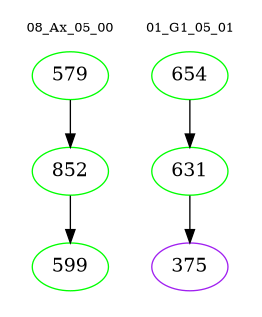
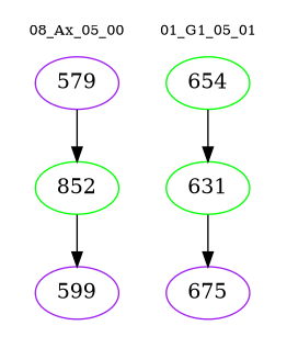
  digraph {
    node [color=green]
    edge [color=black]
-   n1 [label=579]
+   n1 [color=purple label=579]
    n2 [label=852]
-   n3 [label=599]
+   n3 [color=purple label=599]
    n4 [label=654]
    n5 [label=631]
-   n6 [color=purple label=375]
+   n6 [color=purple label=675]
    subgraph cluster_1 {
      color=white
      fontsize=10
      label="08_Ax_05_00"
      n1
      n2
      n3
    }
    subgraph cluster_2 {
      color=white
      fontsize=10
      label="01_G1_05_01"
      n4
      n5
      n6
    }
    n1 -> n2
    n2 -> n3
    n4 -> n5
    n5 -> n6
  }
